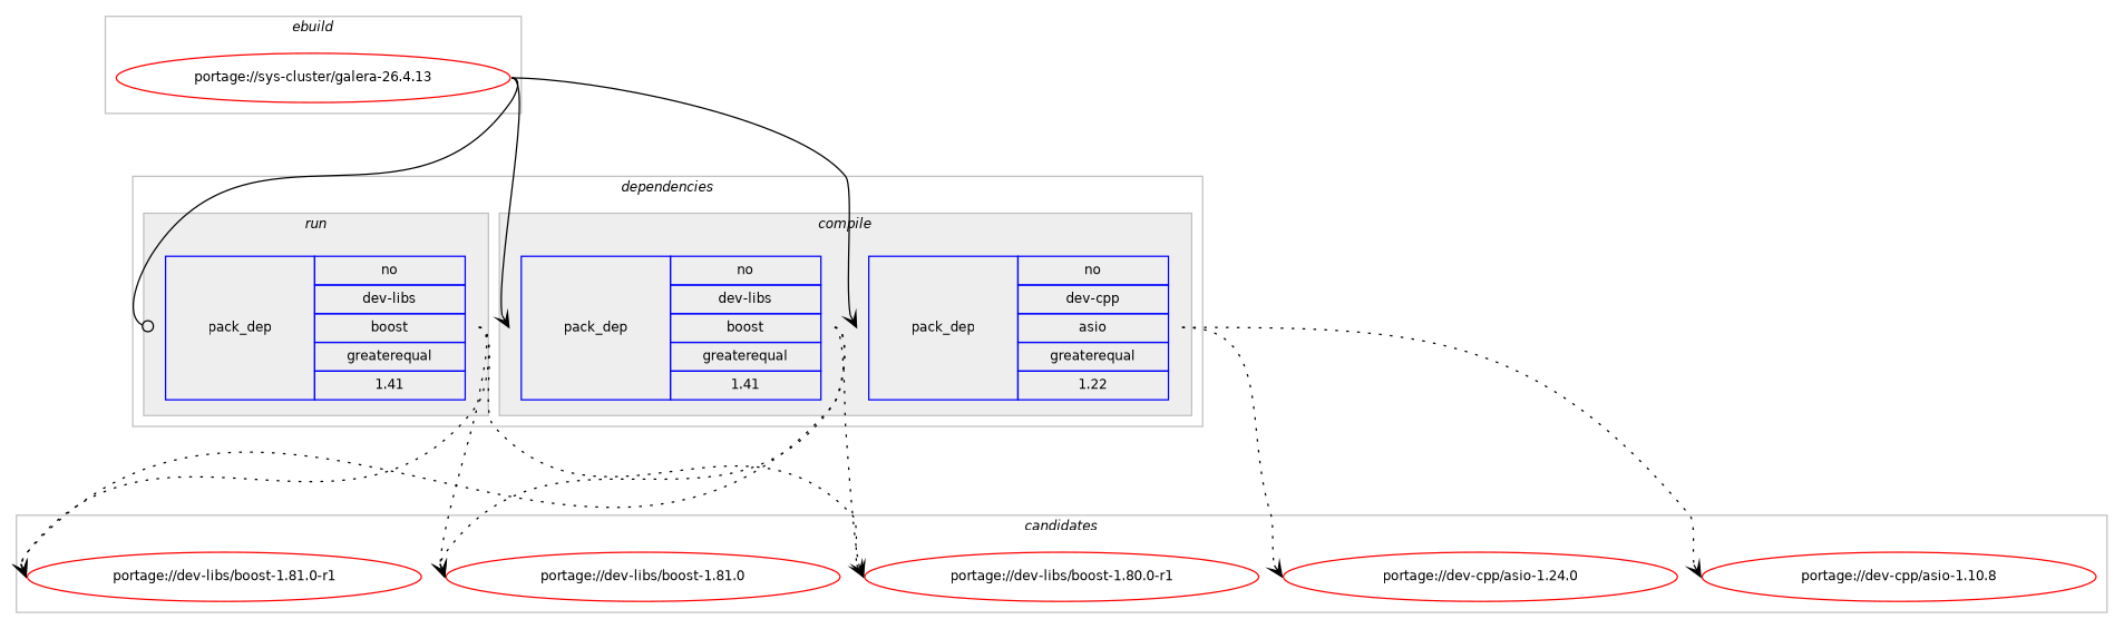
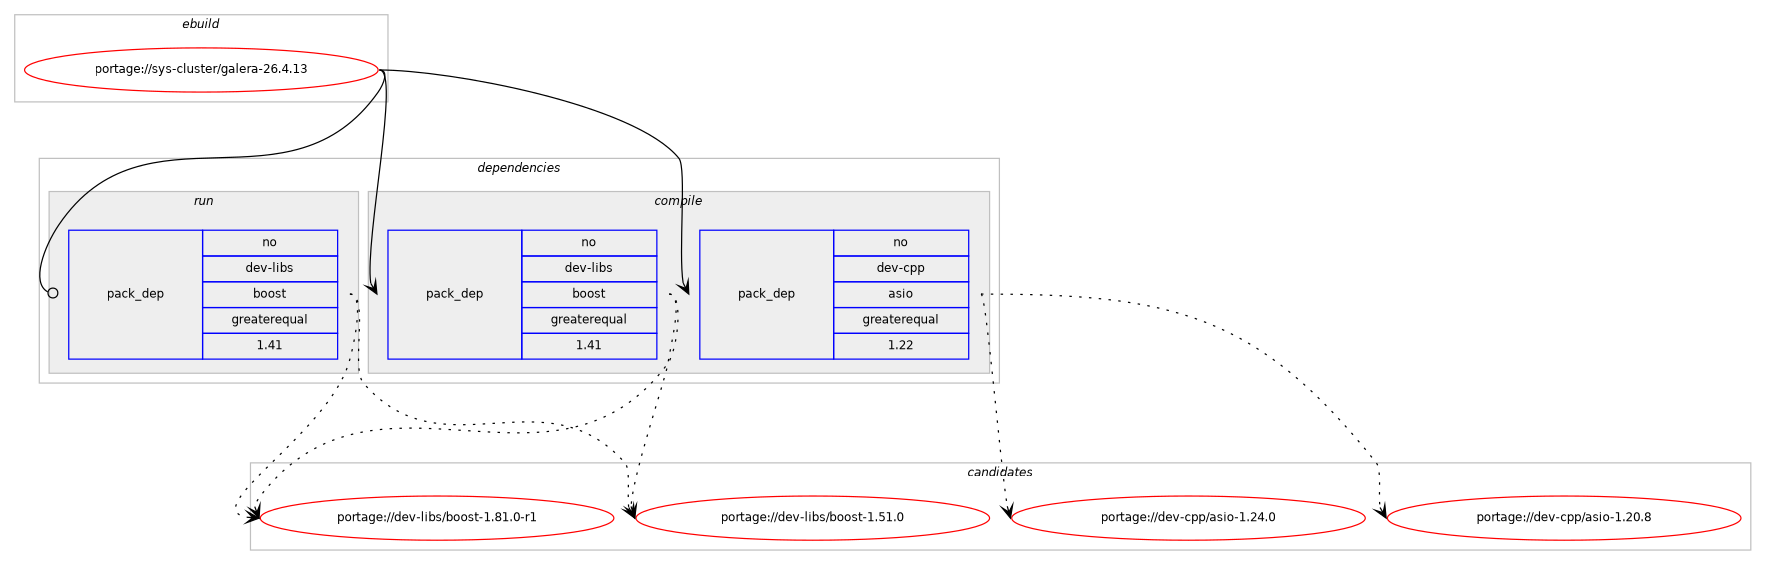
  digraph {
    compound=true
    concentrate=true
    fontname=Helvetica
    fontsize=10
    newrank=true
    rankdir=TB
    ranksep=1.5
    node [color=red fontname=Helvetica fontsize=10]
    edge [arrowhead=vee headport=w style=dotted tailport=e weight=100]
    n1 [label="portage://sys-cluster/galera-26.4.13" width=4]
    n2 [color=blue label=<<TABLE BORDER="0" CELLBORDER="1" CELLSPACING="0" CELLPADDING="4" WIDTH="220"><TR><TD ROWSPAN="6" CELLPADDING="30">pack_dep</TD></TR><TR><TD WIDTH="110">no</TD></TR><TR><TD>dev-cpp</TD></TR><TR><TD>asio</TD></TR><TR><TD>greaterequal</TD></TR><TR><TD>1.22</TD></TR></TABLE>> shape=none]
    n3 [color=blue label=<<TABLE BORDER="0" CELLBORDER="1" CELLSPACING="0" CELLPADDING="4" WIDTH="220"><TR><TD ROWSPAN="6" CELLPADDING="30">pack_dep</TD></TR><TR><TD WIDTH="110">no</TD></TR><TR><TD>dev-libs</TD></TR><TR><TD>boost</TD></TR><TR><TD>greaterequal</TD></TR><TR><TD>1.41</TD></TR></TABLE>> shape=none]
    n4 [color=blue label=<<TABLE BORDER="0" CELLBORDER="1" CELLSPACING="0" CELLPADDING="4" WIDTH="220"><TR><TD ROWSPAN="6" CELLPADDING="30">pack_dep</TD></TR><TR><TD WIDTH="110">no</TD></TR><TR><TD>dev-libs</TD></TR><TR><TD>boost</TD></TR><TR><TD>greaterequal</TD></TR><TR><TD>1.41</TD></TR></TABLE>> shape=none]
-   n5 [label="portage://dev-cpp/asio-1.10.8" width=4]
+   n5 [label="portage://dev-cpp/asio-1.20.8" width=4]
    n6 [label="portage://dev-cpp/asio-1.24.0" width=4]
-   n7 [label="portage://dev-libs/boost-1.80.0-r1" width=4]
-   n8 [label="portage://dev-libs/boost-1.81.0" width=4]
+   n8 [label="portage://dev-libs/boost-1.51.0" width=4]
    n9 [label="portage://dev-libs/boost-1.81.0-r1" width=4]
    subgraph cluster_1 {
      color=gray
      label=<<i>ebuild</i>>
      rank=same
      n1
    }
    subgraph cluster_2 {
      color=gray
      label=<<i>dependencies</i>>
      subgraph cluster_3 {
        color=gray
        fillcolor="#eeeeee"
        label=<<i>compile</i>>
        style=filled
        subgraph sub_4 {
          color=gray
          fillcolor="#eeeeee"
          label=<<i>compile</i>>
          style=filled
          n2
        }
        subgraph sub_5 {
          color=gray
          fillcolor="#eeeeee"
          label=<<i>compile</i>>
          style=filled
          n3
        }
      }
      subgraph cluster_6 {
        color=gray
        fillcolor="#eeeeee"
        label=<<i>compile and run</i>>
        style=filled
      }
      subgraph cluster_7 {
        color=gray
        fillcolor="#eeeeee"
        label=<<i>run</i>>
        style=filled
        subgraph sub_8 {
          color=gray
          fillcolor="#eeeeee"
          label=<<i>run</i>>
          style=filled
          n4
        }
      }
    }
    subgraph cluster_9 {
      color=gray
      label=<<i>candidates</i>>
      rank=same
      subgraph sub_10 {
        color=black
        label=<<i>candidates</i>>
        nodesep=1
        rank=same
        n5
        n6
      }
      subgraph sub_11 {
        color=black
        label=<<i>candidates</i>>
        nodesep=1
        rank=same
-       n7
        n8
        n9
      }
      subgraph sub_12 {
        color=black
        label=<<i>candidates</i>>
        nodesep=1
        rank=same
-       n7
        n8
        n9
      }
    }
    n1 -> n2 [style=solid weight=20]
    n1 -> n3 [style=solid weight=20]
    n1 -> n4 [arrowhead=odot style=solid weight=20]
    n2 -> n5
    n2 -> n6
-   n3 -> n7
    n3 -> n8
    n3 -> n9
-   n4 -> n7
    n4 -> n8
    n4 -> n9
  }
